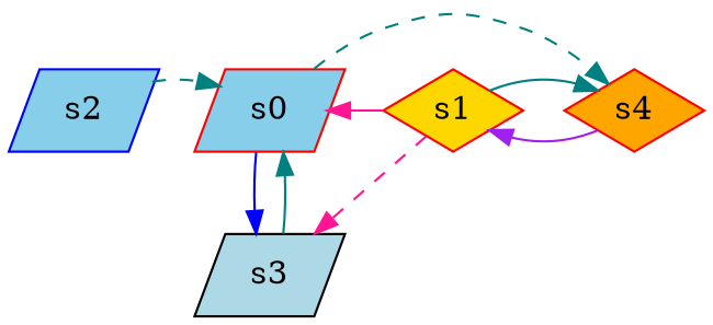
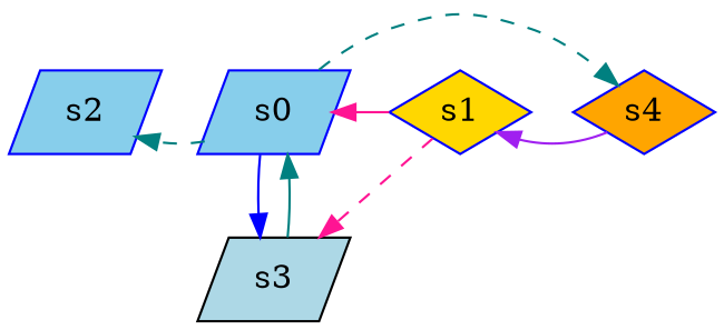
  digraph {
    node [color=blue fillcolor=skyblue player=0 shape=parallelogram style=filled]
    edge [color=teal style=solid]
    s2 [player=1]
-   s0 [color=red]
+   s0
    s3 [color=black fillcolor=lightblue player=1]
-   s4 [color=red fillcolor=orange shape=diamond]
-   s1 [color=red fillcolor=gold shape=diamond]
-   s2 -> s0 [constraint="time % 2 == 1 && time % 3 == 0" style=dashed]
+   s4 [fillcolor=orange shape=diamond]
+   s1 [fillcolor=gold shape=diamond]
+   s0 -> s2 [constraint="time % 2 == 1 && time % 3 == 0" style=dashed]
    s0 -> s3 [color=blue]
    s0 -> s4 [constraint="!(time % 3 == 0)" style=dashed]
    s3 -> s0 [constraint="!(time % 3 == 1)"]
    s4 -> s1 [color=purple constraint="time % 3 == 1 && time % 4 == 2"]
    s1 -> s0 [color=deeppink constraint="time % 2 == 1 || time % 3 == 2"]
    s1 -> s3 [color=deeppink constraint="time % 4 == 1 && time % 3 == 2" style=dashed]
-   s1 -> s4 [constraint="!(time % 6 == 3)"]
  }
